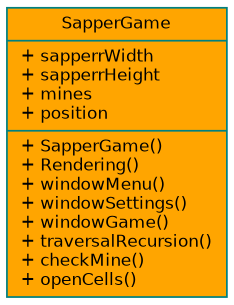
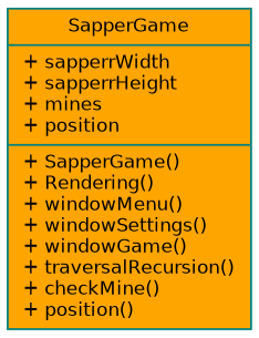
  digraph {
-   n1 [color=teal fillcolor=orange fontcolor=black fontname=Helvetica fontsize=10 height=0.2 label="{SapperGame\n|+ sapperrWidth\l+ sapperrHeight\l+ mines\l+ position\l|+ SapperGame()\l+ Rendering()\l+ windowMenu()\l+ windowSettings()\l+ windowGame()\l+ traversalRecursion()\l+ checkMine()\l+ openCells()\l}" shape=record style=filled width=0.4]
+   n1 [color=teal fillcolor=orange fontcolor=black fontname=Helvetica fontsize=10 height=0.2 label="{SapperGame\n|+ sapperrWidth\l+ sapperrHeight\l+ mines\l+ position\l|+ SapperGame()\l+ Rendering()\l+ windowMenu()\l+ windowSettings()\l+ windowGame()\l+ traversalRecursion()\l+ checkMine()\l+ position()\l}" shape=record style=filled width=0.4]
  }
